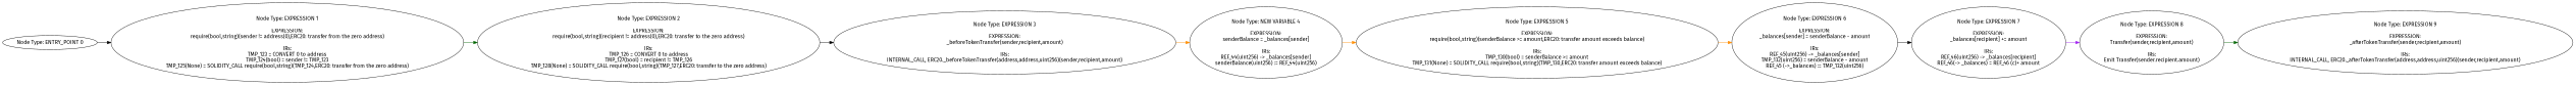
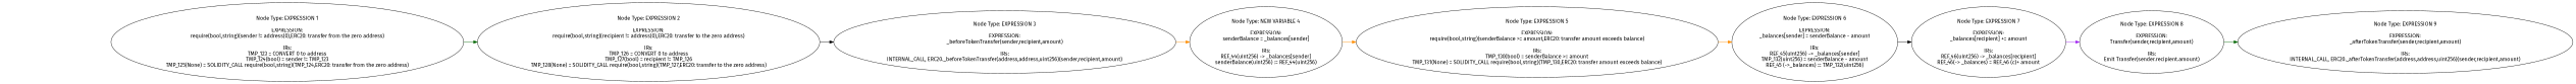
  digraph {
    rankdir=LR
    fontname="Fira Sans"
    node [fontname="Fira Sans"]
    edge [color=black fontname="Fira Sans"]
-   n1 [label="Node Type: ENTRY_POINT 0\n"]
    n2 [label="Node Type: EXPRESSION 1\n\nEXPRESSION:\nrequire(bool,string)(sender != address(0),ERC20: transfer from the zero address)\n\nIRs:\nTMP_123 = CONVERT 0 to address\nTMP_124(bool) = sender != TMP_123\nTMP_125(None) = SOLIDITY_CALL require(bool,string)(TMP_124,ERC20: transfer from the zero address)"]
    n3 [label="Node Type: EXPRESSION 2\n\nEXPRESSION:\nrequire(bool,string)(recipient != address(0),ERC20: transfer to the zero address)\n\nIRs:\nTMP_126 = CONVERT 0 to address\nTMP_127(bool) = recipient != TMP_126\nTMP_128(None) = SOLIDITY_CALL require(bool,string)(TMP_127,ERC20: transfer to the zero address)"]
    n4 [label="Node Type: EXPRESSION 3\n\nEXPRESSION:\n_beforeTokenTransfer(sender,recipient,amount)\n\nIRs:\nINTERNAL_CALL, ERC20._beforeTokenTransfer(address,address,uint256)(sender,recipient,amount)"]
    n5 [label="Node Type: NEW VARIABLE 4\n\nEXPRESSION:\nsenderBalance = _balances[sender]\n\nIRs:\nREF_44(uint256) -> _balances[sender]\nsenderBalance(uint256) := REF_44(uint256)"]
    n6 [label="Node Type: EXPRESSION 5\n\nEXPRESSION:\nrequire(bool,string)(senderBalance >= amount,ERC20: transfer amount exceeds balance)\n\nIRs:\nTMP_130(bool) = senderBalance >= amount\nTMP_131(None) = SOLIDITY_CALL require(bool,string)(TMP_130,ERC20: transfer amount exceeds balance)"]
    n7 [label="Node Type: EXPRESSION 6\n\nEXPRESSION:\n_balances[sender] = senderBalance - amount\n\nIRs:\nREF_45(uint256) -> _balances[sender]\nTMP_132(uint256) = senderBalance - amount\nREF_45 (->_balances) := TMP_132(uint256)"]
    n8 [label="Node Type: EXPRESSION 7\n\nEXPRESSION:\n_balances[recipient] += amount\n\nIRs:\nREF_46(uint256) -> _balances[recipient]\nREF_46(-> _balances) = REF_46 (c)+ amount"]
    n9 [label="Node Type: EXPRESSION 8\n\nEXPRESSION:\nTransfer(sender,recipient,amount)\n\nIRs:\nEmit Transfer(sender.recipient.amount)"]
    n10 [label="Node Type: EXPRESSION 9\n\nEXPRESSION:\n_afterTokenTransfer(sender,recipient,amount)\n\nIRs:\nINTERNAL_CALL, ERC20._afterTokenTransfer(address,address,uint256)(sender,recipient,amount)"]
-   n1 -> n2
    n2 -> n3 [color=darkgreen]
    n3 -> n4
    n4 -> n5 [color=darkorange]
    n5 -> n6 [color=darkorange]
    n6 -> n7 [color=darkorange]
    n7 -> n8
    n8 -> n9 [color=purple]
    n9 -> n10 [color=darkgreen]
  }
